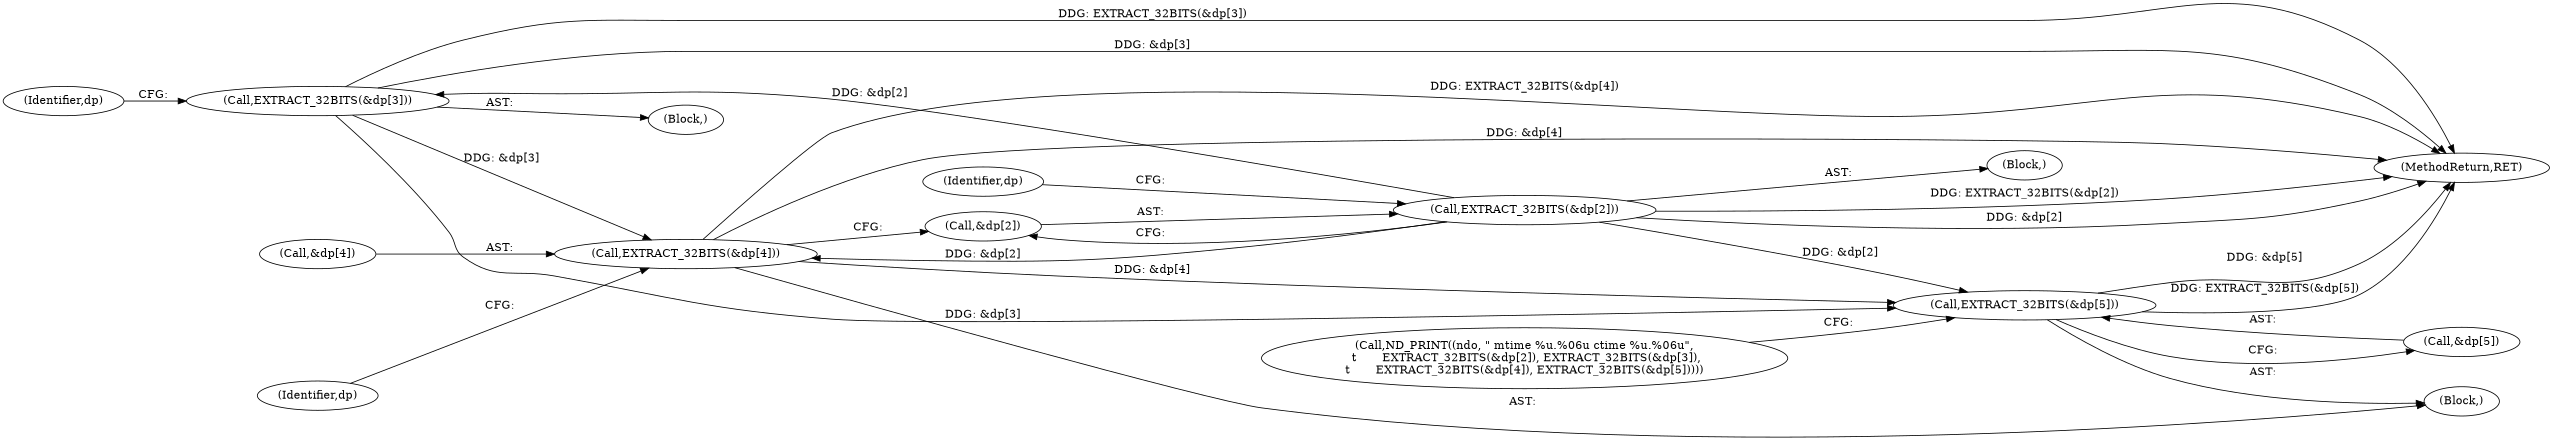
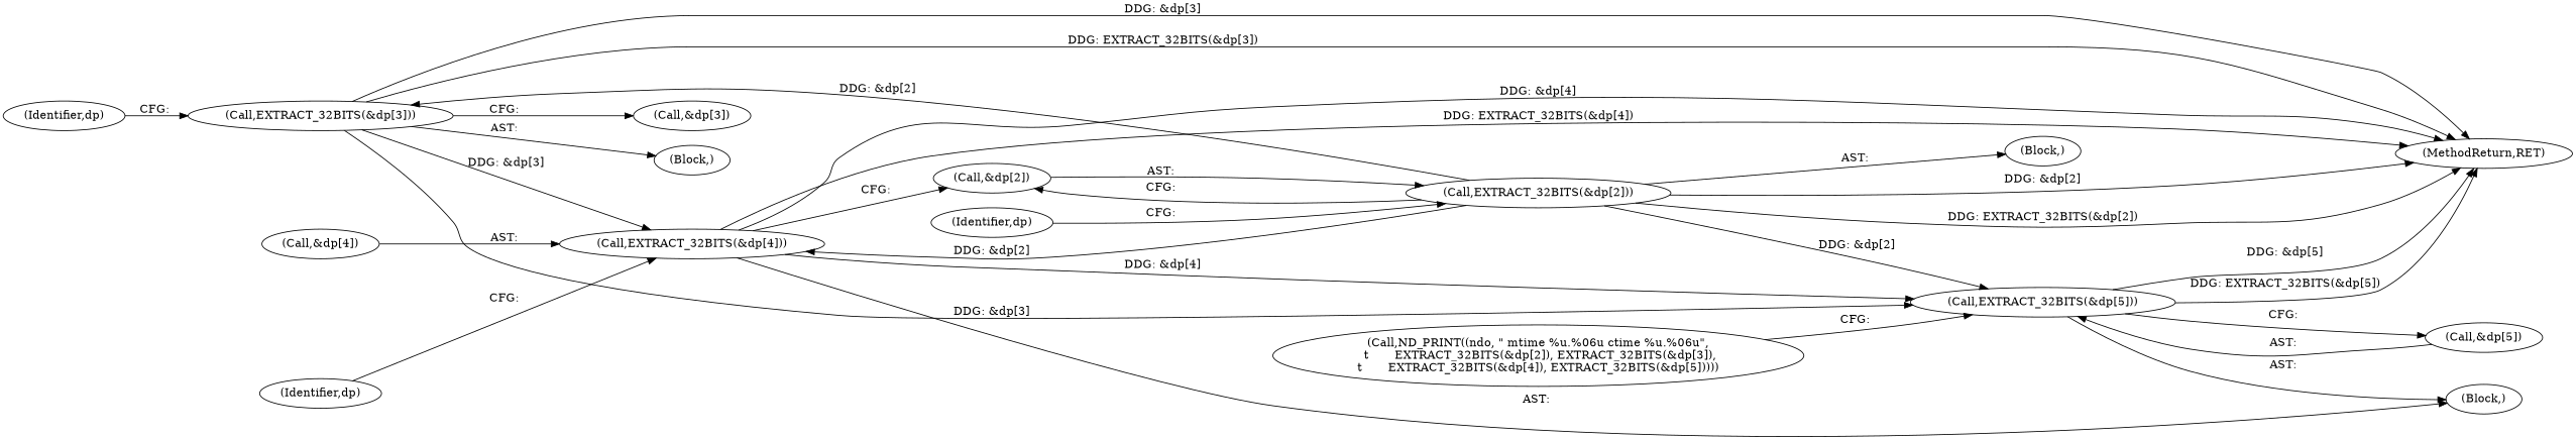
  digraph {
    rankdir=LR
    n1 [label="(Call,EXTRACT_32BITS(&dp[3]))"]
    n2 [label="(Call,EXTRACT_32BITS(&dp[4]))"]
    n3 [label="(Call,EXTRACT_32BITS(&dp[5]))"]
    n4 [label="(MethodReturn,RET)"]
+   n5 [label="(Call,&dp[3])"]
    n6 [label="(Block,)"]
    n7 [label="(Call,&dp[2])"]
    n8 [label="(Block,)"]
    n9 [label="(Call,&dp[5])"]
    n10 [label="(Call,EXTRACT_32BITS(&dp[2]))"]
    n11 [label="(Block,)"]
    n12 [label="(Call,&dp[4])"]
    n13 [label="(Identifier,dp)"]
    n14 [label="(Identifier,dp)"]
    n15 [label="(Identifier,dp)"]
    n16 [label="(Call,ND_PRINT((ndo, \" mtime %u.%06u ctime %u.%06u\",\n \t       EXTRACT_32BITS(&dp[2]), EXTRACT_32BITS(&dp[3]),\n\t       EXTRACT_32BITS(&dp[4]), EXTRACT_32BITS(&dp[5]))))"]
    n1 -> n2 [label="DDG: &dp[3]"]
    n1 -> n3 [label="DDG: &dp[3]"]
    n1 -> n4 [label="DDG: EXTRACT_32BITS(&dp[3])"]
    n1 -> n4 [label="DDG: &dp[3]"]
+   n1 -> n5 [label="CFG: "]
    n1 -> n6 [label="AST: "]
    n2 -> n3 [label="DDG: &dp[4]"]
    n2 -> n4 [label="DDG: EXTRACT_32BITS(&dp[4])"]
    n2 -> n4 [label="DDG: &dp[4]"]
    n2 -> n7 [label="CFG: "]
    n2 -> n8 [label="AST: "]
    n3 -> n4 [label="DDG: EXTRACT_32BITS(&dp[5])"]
    n3 -> n4 [label="DDG: &dp[5]"]
    n3 -> n8 [label="AST: "]
    n3 -> n9 [label="CFG: "]
    n7 -> n10 [label="AST: "]
    n9 -> n3 [label="AST: "]
    n10 -> n1 [label="DDG: &dp[2]"]
    n10 -> n2 [label="DDG: &dp[2]"]
    n10 -> n3 [label="DDG: &dp[2]"]
    n10 -> n4 [label="DDG: EXTRACT_32BITS(&dp[2])"]
    n10 -> n4 [label="DDG: &dp[2]"]
    n10 -> n7 [label="CFG: "]
    n10 -> n11 [label="AST: "]
    n12 -> n2 [label="AST: "]
    n13 -> n10 [label="CFG: "]
    n14 -> n2 [label="CFG: "]
    n15 -> n1 [label="CFG: "]
    n16 -> n3 [label="CFG: "]
  }
